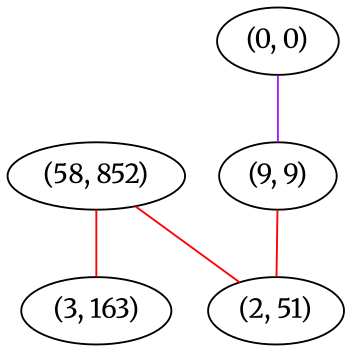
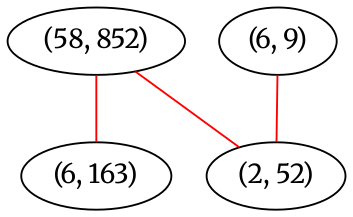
  graph {
    fontname=Merriweather
    node [fontname=Merriweather]
    edge [color=red fontname=Merriweather weight=1]
    n1 [label="(58, 852)"]
-   "(3, 163)"
-   "(2, 52)" [label="(2, 51)"]
-   "(0, 0)"
-   "(9, 9)"
+   "(3, 163)" [label="(6, 163)"]
+   "(2, 52)"
+   "(9, 9)" [label="(6, 9)"]
    n1 -- "(3, 163)"
    n1 -- "(2, 52)"
-   "(0, 0)" -- "(9, 9)" [color=purple weight=4]
    "(9, 9)" -- "(2, 52)"
  }
